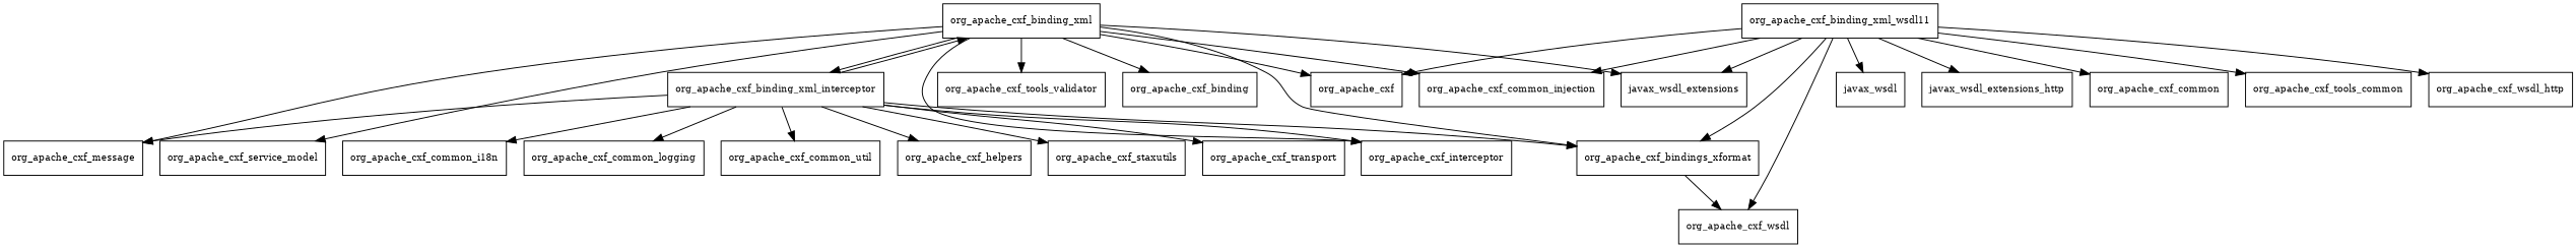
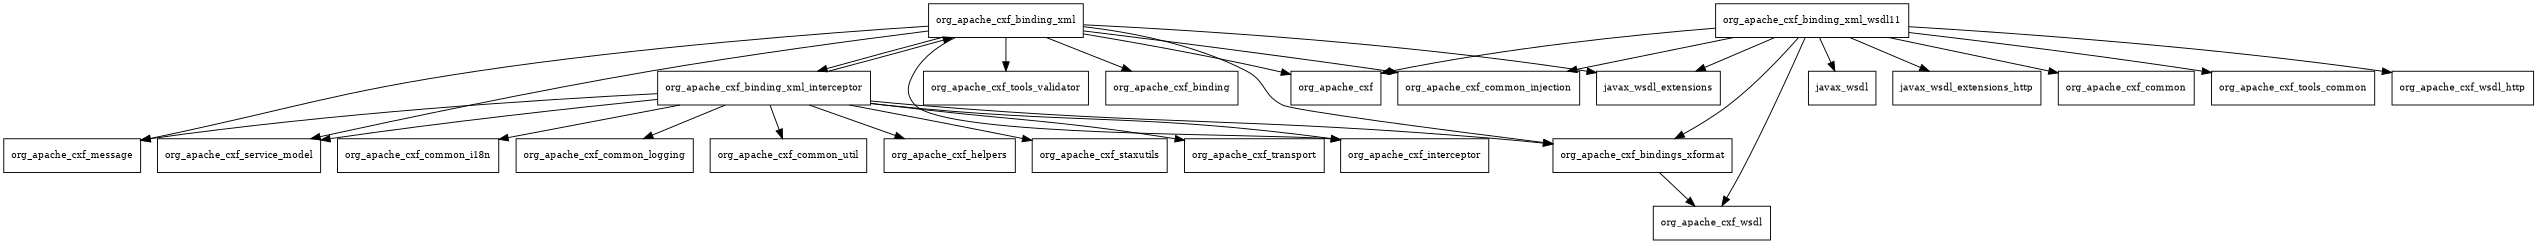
  digraph {
    node [fontsize=10.0 shape=box]
    org_apache_cxf_binding_xml
    javax_wsdl_extensions
    org_apache_cxf
    org_apache_cxf_binding
    org_apache_cxf_binding_xml_interceptor
    org_apache_cxf_bindings_xformat
    org_apache_cxf_common_injection
    org_apache_cxf_interceptor
    org_apache_cxf_message
    org_apache_cxf_service_model
    org_apache_cxf_tools_validator
    org_apache_cxf_common_i18n
    org_apache_cxf_common_logging
    org_apache_cxf_common_util
    org_apache_cxf_helpers
    org_apache_cxf_staxutils
    org_apache_cxf_transport
    org_apache_cxf_wsdl
    org_apache_cxf_binding_xml_wsdl11
    javax_wsdl
    javax_wsdl_extensions_http
    org_apache_cxf_common
    org_apache_cxf_tools_common
    org_apache_cxf_wsdl_http
    org_apache_cxf_binding_xml -> javax_wsdl_extensions
    org_apache_cxf_binding_xml -> org_apache_cxf
    org_apache_cxf_binding_xml -> org_apache_cxf_binding
    org_apache_cxf_binding_xml -> org_apache_cxf_binding_xml_interceptor
    org_apache_cxf_binding_xml -> org_apache_cxf_bindings_xformat
    org_apache_cxf_binding_xml -> org_apache_cxf_common_injection
    org_apache_cxf_binding_xml -> org_apache_cxf_interceptor
    org_apache_cxf_binding_xml -> org_apache_cxf_message
    org_apache_cxf_binding_xml -> org_apache_cxf_service_model
    org_apache_cxf_binding_xml -> org_apache_cxf_tools_validator
    org_apache_cxf_binding_xml_interceptor -> org_apache_cxf_binding_xml
    org_apache_cxf_binding_xml_interceptor -> org_apache_cxf_bindings_xformat
    org_apache_cxf_binding_xml_interceptor -> org_apache_cxf_interceptor
    org_apache_cxf_binding_xml_interceptor -> org_apache_cxf_message
+   org_apache_cxf_binding_xml_interceptor -> org_apache_cxf_service_model
    org_apache_cxf_binding_xml_interceptor -> org_apache_cxf_common_i18n
    org_apache_cxf_binding_xml_interceptor -> org_apache_cxf_common_logging
    org_apache_cxf_binding_xml_interceptor -> org_apache_cxf_common_util
    org_apache_cxf_binding_xml_interceptor -> org_apache_cxf_helpers
    org_apache_cxf_binding_xml_interceptor -> org_apache_cxf_staxutils
    org_apache_cxf_binding_xml_interceptor -> org_apache_cxf_transport
    org_apache_cxf_bindings_xformat -> org_apache_cxf_wsdl
    org_apache_cxf_binding_xml_wsdl11 -> javax_wsdl_extensions
    org_apache_cxf_binding_xml_wsdl11 -> org_apache_cxf
    org_apache_cxf_binding_xml_wsdl11 -> org_apache_cxf_bindings_xformat
    org_apache_cxf_binding_xml_wsdl11 -> org_apache_cxf_common_injection
    org_apache_cxf_binding_xml_wsdl11 -> org_apache_cxf_wsdl
    org_apache_cxf_binding_xml_wsdl11 -> javax_wsdl
    org_apache_cxf_binding_xml_wsdl11 -> javax_wsdl_extensions_http
    org_apache_cxf_binding_xml_wsdl11 -> org_apache_cxf_common
    org_apache_cxf_binding_xml_wsdl11 -> org_apache_cxf_tools_common
    org_apache_cxf_binding_xml_wsdl11 -> org_apache_cxf_wsdl_http
  }
